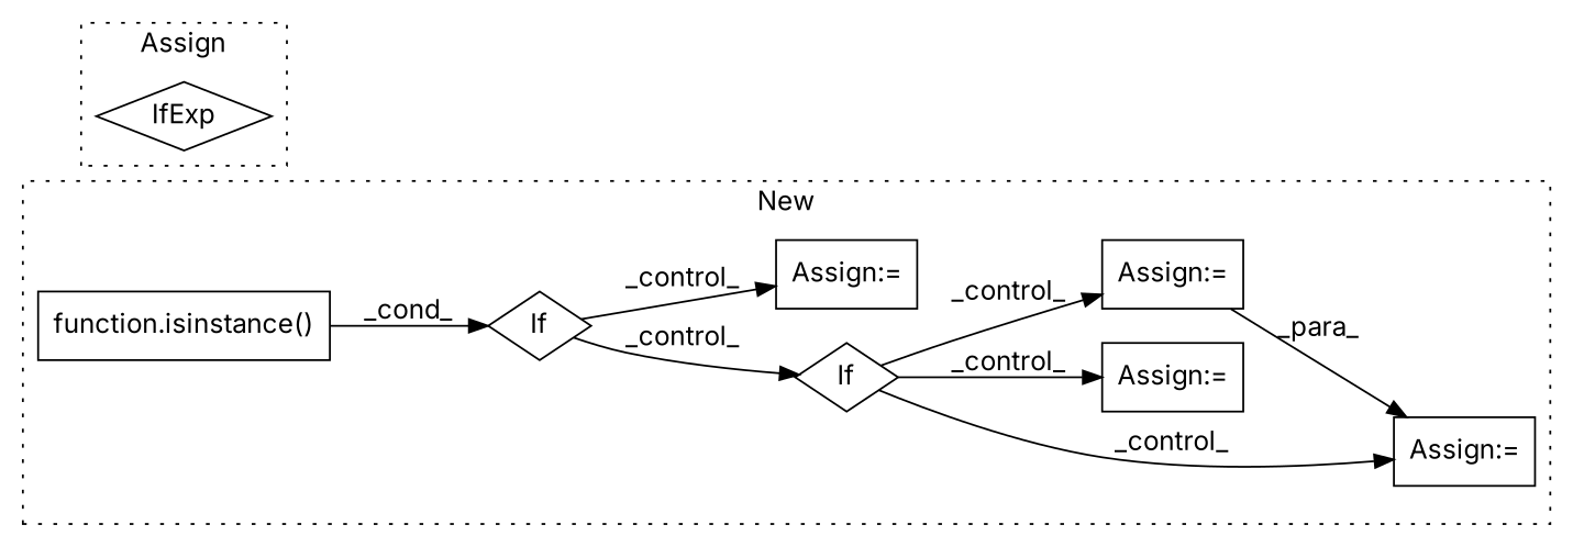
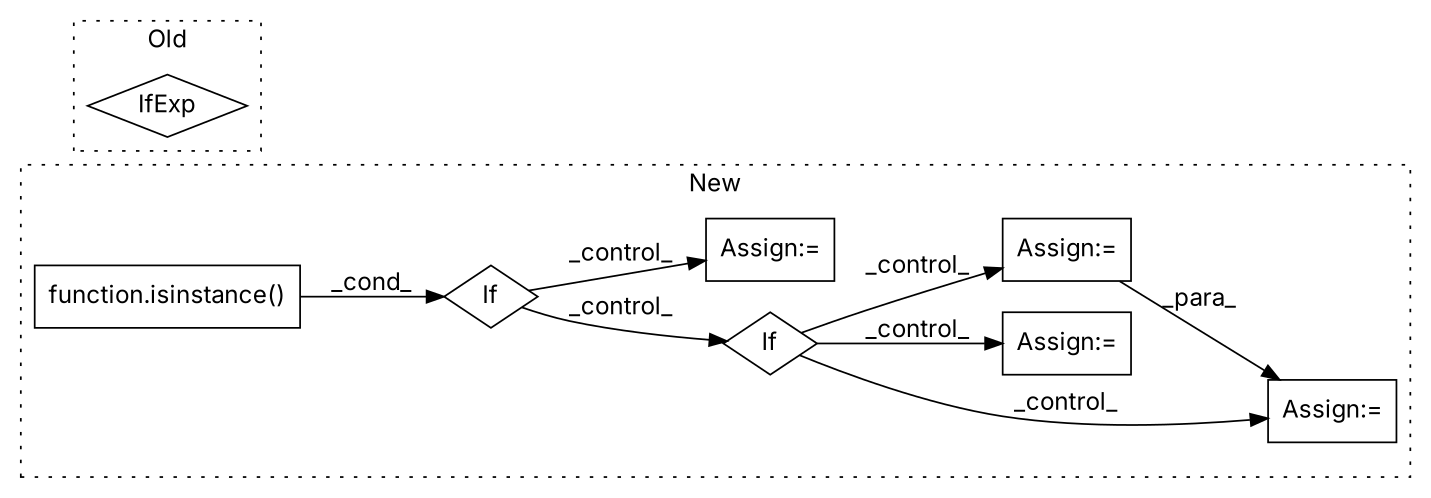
  digraph {
    rankdir=LR
    fontname=Inter
    node [a=68 l=3 shape=box fontname=Inter]
    edge [fontname=Inter]
    n1 [a=75 l="11,1" label="function.isinstance()" s="1191,1239"]
    n2 [a=96 label=If s=1188 shape=diamond]
    n3 [label="Assign:=" s=1570]
    n4 [label="Assign:=" s=1664]
    n5 [a=96 l=0 label=If s=1357 shape=diamond]
    n6 [label="Assign:=" s=1308]
    n7 [label="Assign:=" s=1495]
    n8 [a=51 l="16,18" label=IfExp s="1249,1302" shape=diamond]
    subgraph cluster_1 {
      label=New
      style=dotted
      n1
      n2
      n3
      n4
      n5
      n6
      n7
    }
    subgraph cluster_2 {
-     label=Assign
+     label=Old
      style=dotted
      n8
    }
    n1 -> n2 [label=_cond_]
    n2 -> n5 [label=_control_]
    n2 -> n6 [label=_control_]
    n5 -> n3 [label=_control_]
    n5 -> n4 [label=_control_]
    n5 -> n7 [label=_control_]
    n7 -> n3 [label=_para_]
  }
